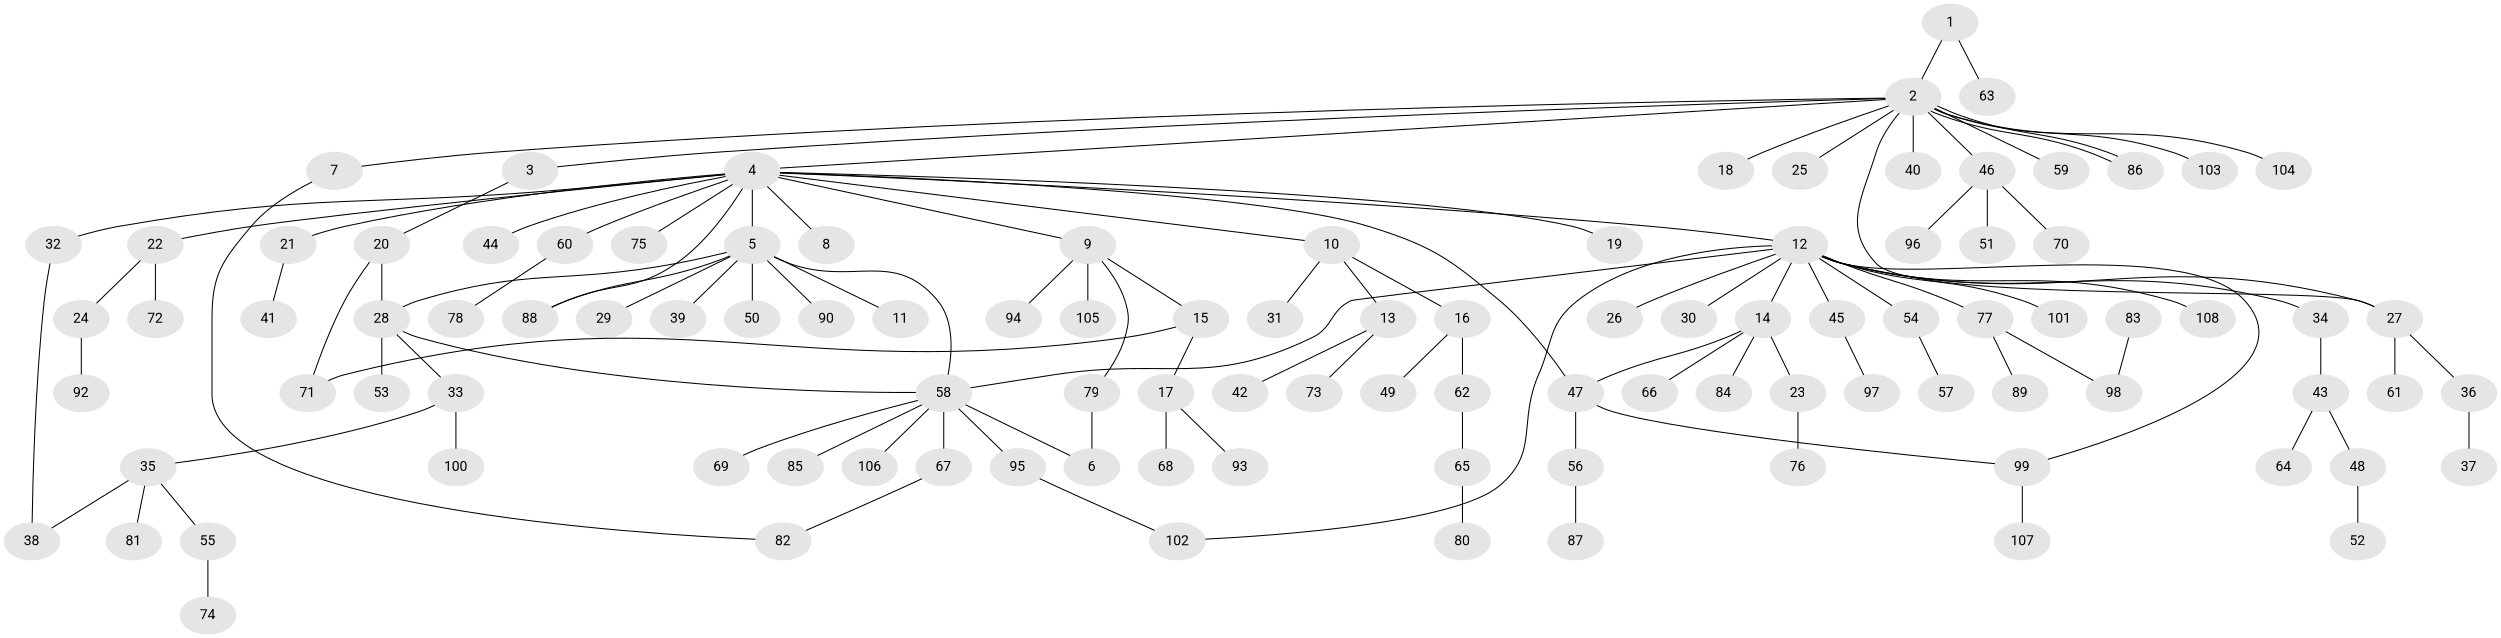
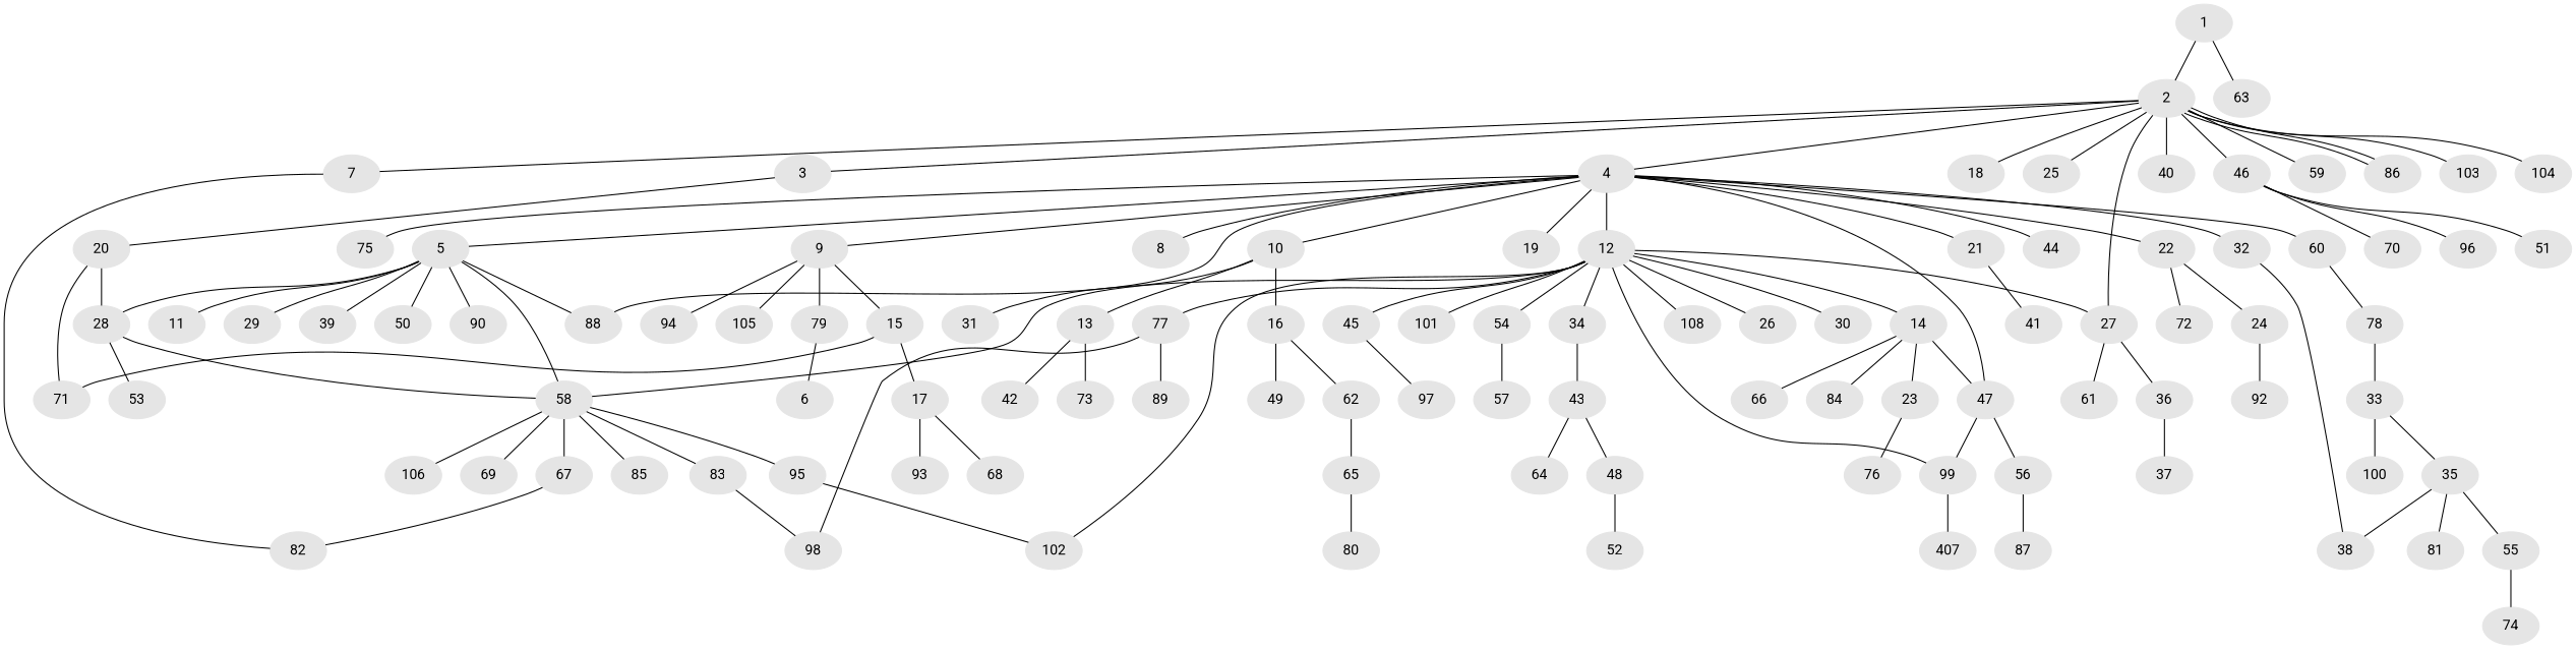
  graph {
    fontname=Roboto
    node [color=gray90 fontname=Roboto style=filled]
    edge [fontname=Roboto]
    1
    2
    63
    3
    4
    7
    18
    25
    27
    40
    46
    59
    86
    103
    104
    20
    5
    8
    9
    10
    12
    19
    21
    22
    32
    44
    47
    60
    75
    88
    82
    36
    61
    51
    70
    96
    28
    71
    11
    29
    39
    50
    58
    90
    15
    79
    94
    105
    13
    16
    31
    14
    26
    30
    34
    45
    54
    77
    99
    101
    102
    108
    41
    24
    72
    38
    56
    78
    33
    53
    67
    69
    83
    85
    95
    106
    17
    6
    42
    73
    49
    62
    23
    66
    84
    43
    97
    57
    89
    98
-   107
+   107 [label=407]
    76
    68
    93
    65
    92
    37
    35
    100
    55
    81
    48
    64
    74
    52
    87
    80
    1 -- 2
    1 -- 63
    2 -- 3
    2 -- 4
    2 -- 7
    2 -- 18
    2 -- 25
    2 -- 27
    2 -- 40
    2 -- 46
    2 -- 59
    2 -- 86
    2 -- 86
    2 -- 103
    2 -- 104
    3 -- 20
    4 -- 5
    4 -- 8
    4 -- 9
    4 -- 10
    4 -- 12
    4 -- 19
    4 -- 21
    4 -- 22
    4 -- 32
    4 -- 44
    4 -- 47
    4 -- 60
    4 -- 75
    4 -- 88
    7 -- 82
    27 -- 36
    27 -- 61
    46 -- 51
    46 -- 70
    46 -- 96
    20 -- 28
    20 -- 71
    5 -- 88
    5 -- 28
    5 -- 11
    5 -- 29
    5 -- 39
    5 -- 50
    5 -- 58
    5 -- 90
    9 -- 15
    9 -- 79
    9 -- 94
    9 -- 105
    10 -- 13
    10 -- 16
    10 -- 31
    12 -- 27
    12 -- 58
    12 -- 14
    12 -- 26
    12 -- 30
    12 -- 34
    12 -- 45
    12 -- 54
    12 -- 77
    12 -- 99
    12 -- 101
    12 -- 102
    12 -- 108
    21 -- 41
    22 -- 24
    22 -- 72
    32 -- 38
    47 -- 99
    47 -- 56
    60 -- 78
    36 -- 37
    28 -- 58
-   28 -- 33
+   78 -- 33
    28 -- 53
    58 -- 67
    58 -- 69
-   58 -- 6
+   58 -- 83
    58 -- 85
    58 -- 95
    58 -- 106
    15 -- 71
    15 -- 17
    79 -- 6
    13 -- 42
    13 -- 73
    16 -- 49
    16 -- 62
    14 -- 47
    14 -- 23
    14 -- 66
    14 -- 84
    34 -- 43
    45 -- 97
    54 -- 57
    77 -- 89
    77 -- 98
    99 -- 107
    24 -- 92
    56 -- 87
    33 -- 35
    33 -- 100
    67 -- 82
    83 -- 98
    95 -- 102
    17 -- 68
    17 -- 93
    62 -- 65
    23 -- 76
    43 -- 48
    43 -- 64
    65 -- 80
    35 -- 38
    35 -- 55
    35 -- 81
    55 -- 74
    48 -- 52
  }
